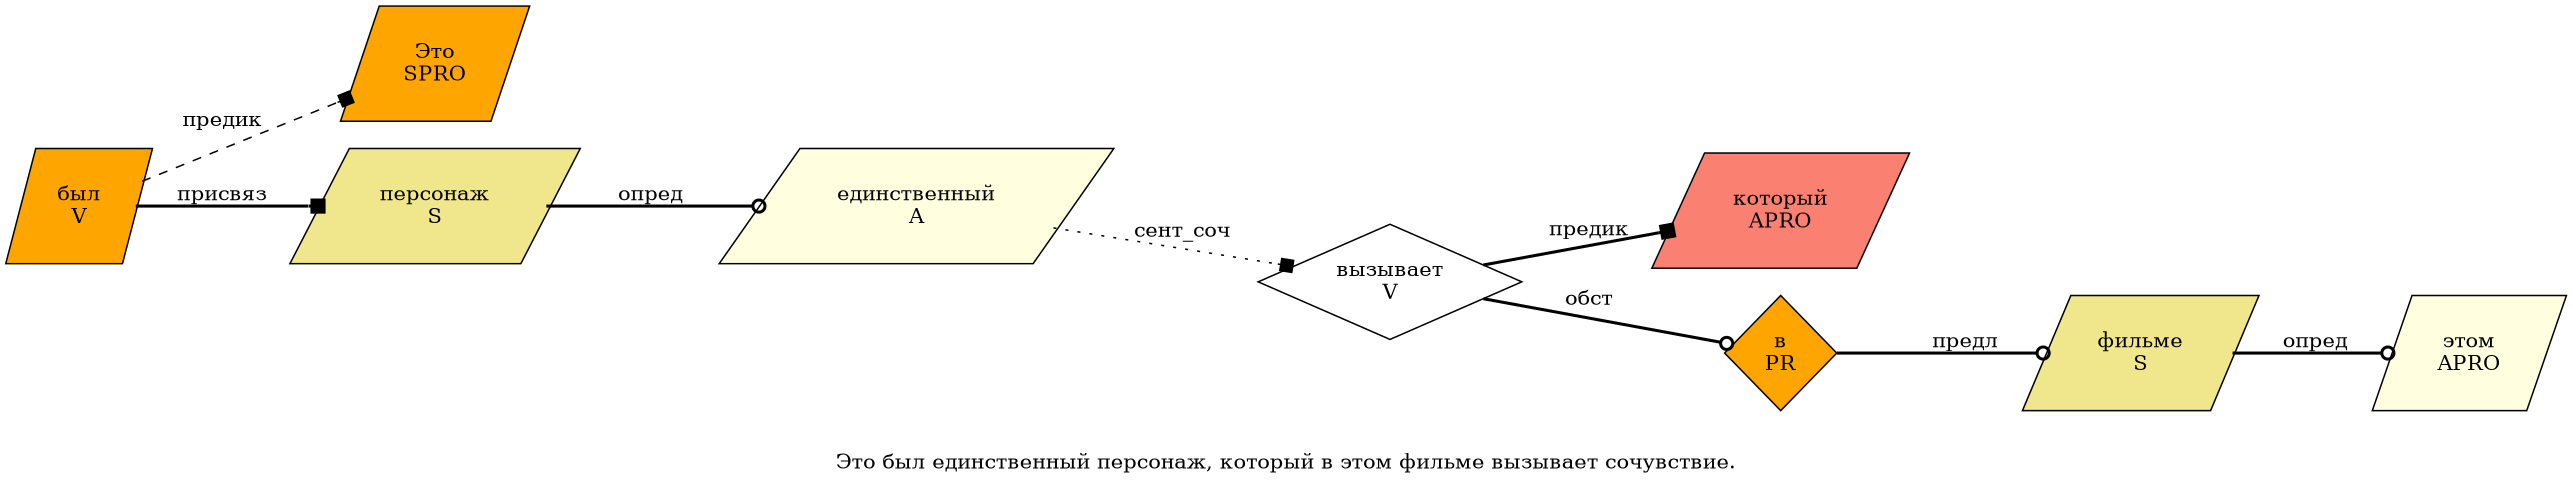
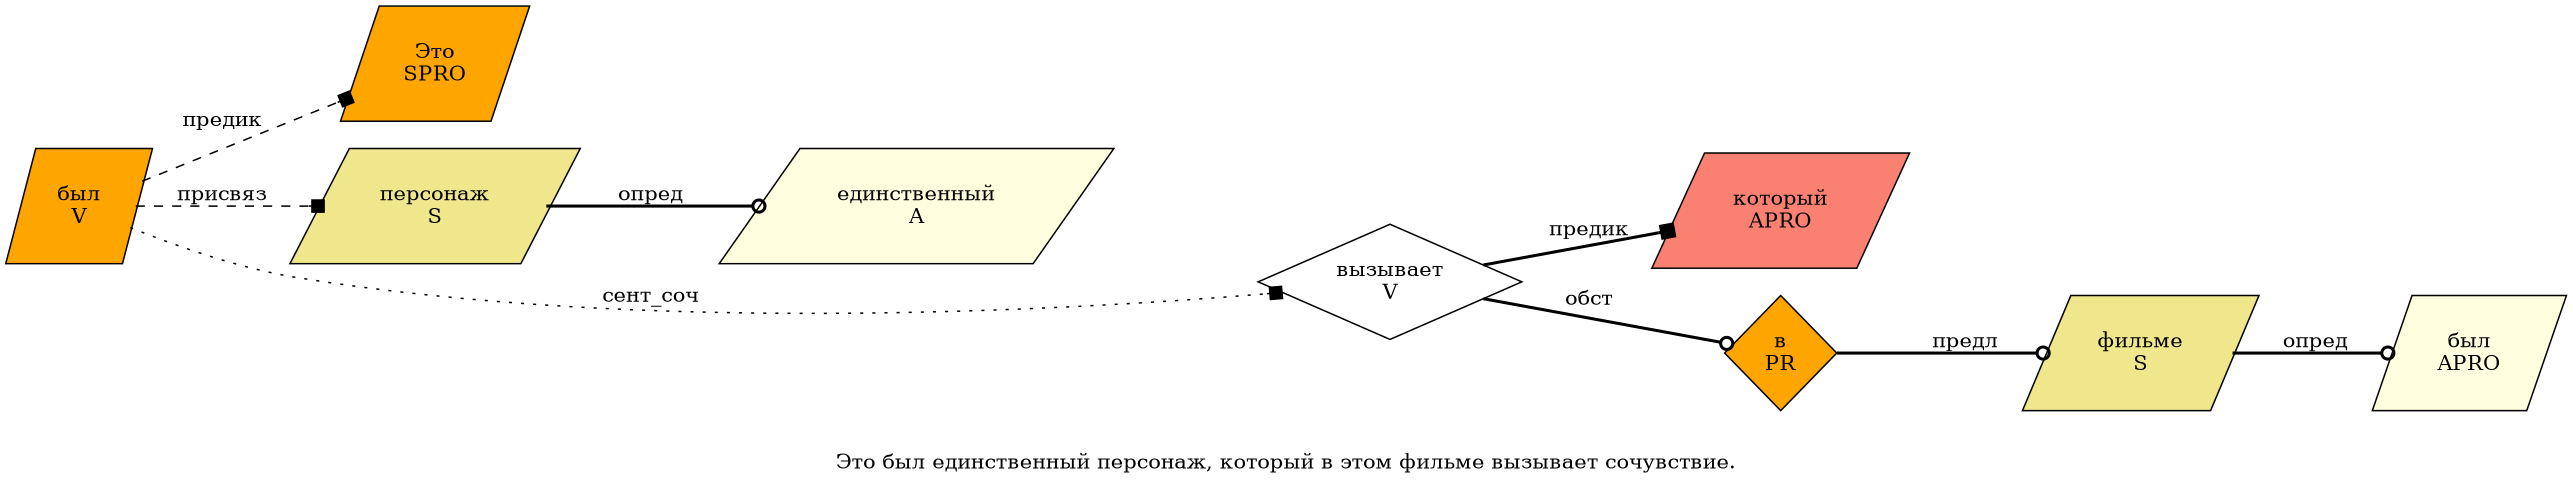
  digraph {
    label="Это был единственный персонаж, который в этом фильме вызывает сочувствие."
    rankdir=LR
    node [fillcolor=orange penwidth=1 shape=parallelogram style=filled]
    edge [arrowhead=box style=bold]
    n1 [label="Это\nSPRO"]
    n2 [label="был\nV"]
    n3 [fillcolor=khaki label="персонаж\nS"]
    n4 [fillcolor=white label="вызывает\nV" shape=diamond]
    n5 [fillcolor=lightyellow label="единственный\nA"]
    n6 [fillcolor=salmon label="который\nAPRO"]
    n7 [label="в\nPR" shape=diamond]
    n8 [fillcolor=khaki label="фильме\nS"]
-   n9 [fillcolor=lightyellow label="этом\nAPRO"]
+   n9 [fillcolor=lightyellow label="был\nAPRO"]
    n2 -> n1 [label="предик" style=dashed]
-   n2 -> n3 [label="присвяз"]
-   n5 -> n4 [label="сент_соч" style=dotted]
+   n2 -> n3 [label="присвяз" style=dashed]
+   n2 -> n4 [label="сент_соч" style=dotted]
    n3 -> n5 [arrowhead=odot label="опред"]
    n4 -> n6 [label="предик"]
    n4 -> n7 [arrowhead=odot label="обст"]
    n7 -> n8 [arrowhead=odot label="предл"]
    n8 -> n9 [arrowhead=odot label="опред"]
  }
